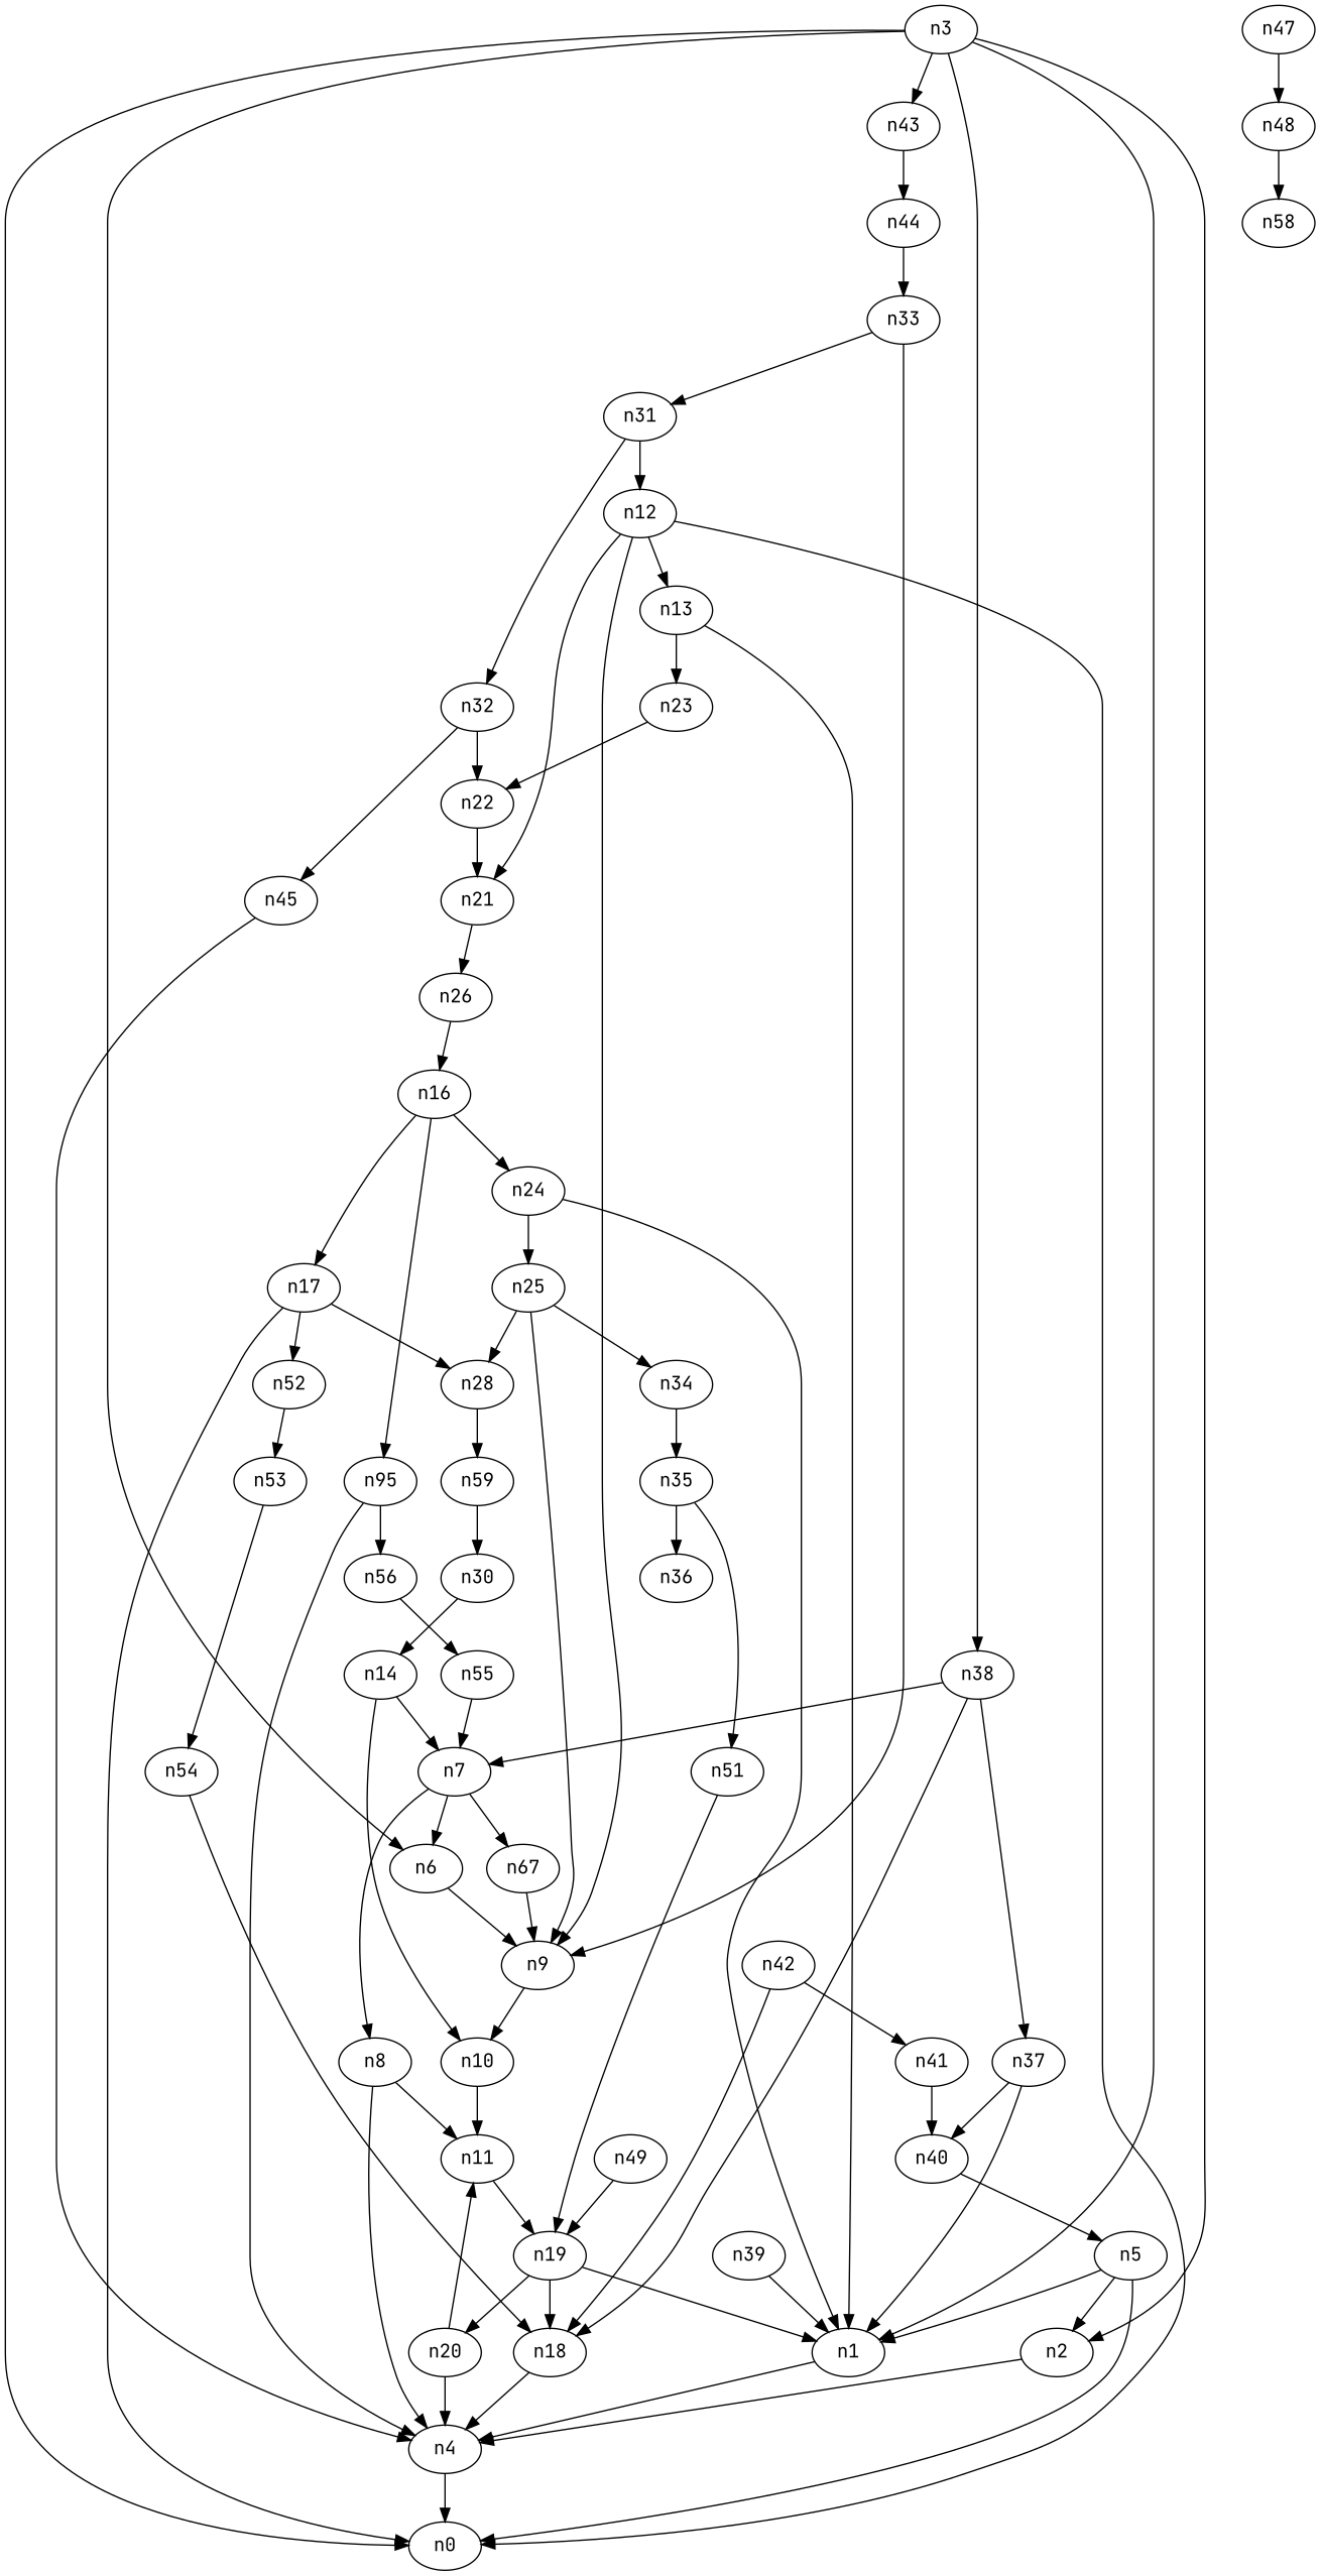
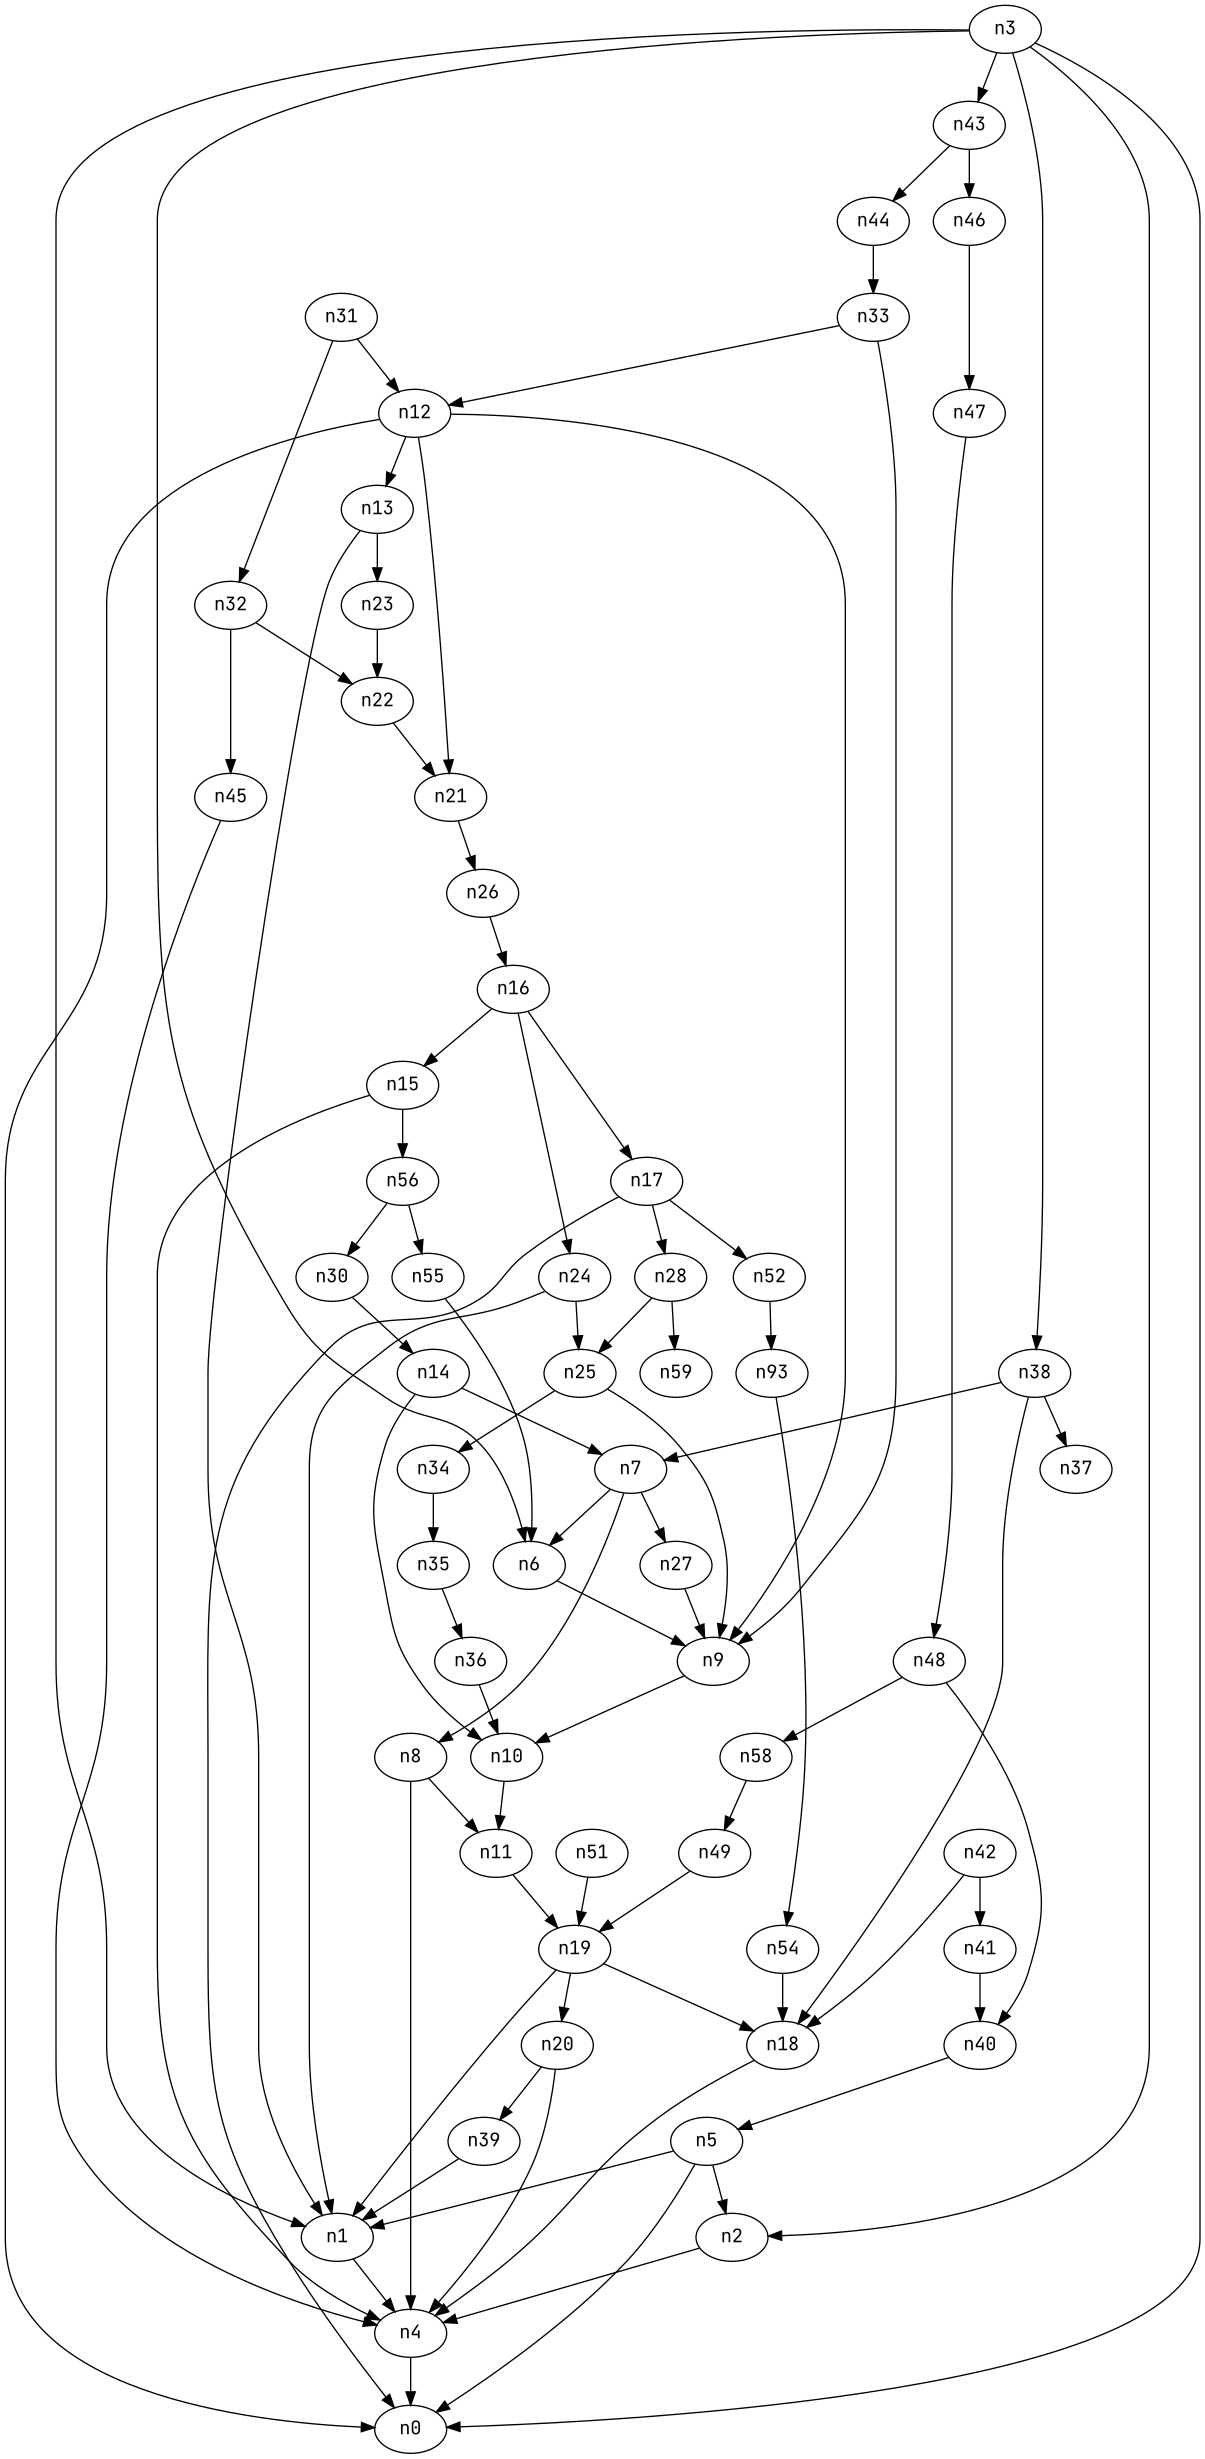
  digraph {
    fontname="JetBrains Mono"
    node [fontname="JetBrains Mono"]
    edge [fontname="JetBrains Mono"]
    n1
    n4
    n0
    n2
    n3
    n6
    n38
    n43
    n9
    n7
    n18
    n37
    n44
+   n46
    n10
    n8
-   n27 [label=n67]
+   n27
    n33
    n47
    n5
    n11
    n19
    n20
    n39
    n12
    n13
    n21
    n23
    n26
    n22
    n16
    n14
-   n15 [label=n95]
+   n15
    n56
    n55
    n17
    n24
    n28
    n52
    n25
    n29 [label=n59]
-   n53
+   n53 [label=n93]
    n34
    n30
    n54
    n42
    n41
    n40
    n35
    n36
    n51
    n31
    n32
    n45
    n48
    n50 [label=n58]
    n49
    n1 -> n4
    n4 -> n0
    n2 -> n4
    n3 -> n1
    n3 -> n0
    n3 -> n2
    n3 -> n6
    n3 -> n38
    n3 -> n43
    n6 -> n9
    n38 -> n7
    n38 -> n18
    n38 -> n37
    n43 -> n44
+   n43 -> n46
    n9 -> n10
    n7 -> n6
    n7 -> n8
    n7 -> n27
    n18 -> n4
-   n37 -> n1
    n44 -> n33
+   n46 -> n47
    n10 -> n11
    n8 -> n4
    n8 -> n11
    n27 -> n9
    n33 -> n9
-   n33 -> n31
+   n33 -> n12
    n47 -> n48
    n5 -> n1
    n5 -> n0
    n5 -> n2
    n11 -> n19
    n19 -> n1
    n19 -> n18
    n19 -> n20
    n20 -> n4
-   n20 -> n11
+   n20 -> n39
    n39 -> n1
    n12 -> n0
    n12 -> n9
    n12 -> n13
    n12 -> n21
    n13 -> n1
    n13 -> n23
    n21 -> n26
    n23 -> n22
    n26 -> n16
    n22 -> n21
    n16 -> n15
    n16 -> n17
    n16 -> n24
    n14 -> n7
    n14 -> n10
    n15 -> n4
    n15 -> n56
    n56 -> n55
-   n55 -> n7
+   n55 -> n6
    n17 -> n0
    n17 -> n28
    n17 -> n52
    n24 -> n1
    n24 -> n25
    n28 -> n29
    n52 -> n53
    n25 -> n9
-   n25 -> n28
+   n28 -> n25
    n25 -> n34
-   n29 -> n30
+   n56 -> n30
    n53 -> n54
    n34 -> n35
    n30 -> n14
    n54 -> n18
    n42 -> n18
    n42 -> n41
    n41 -> n40
    n40 -> n5
    n35 -> n36
-   n35 -> n51
+   n36 -> n10
    n51 -> n19
    n31 -> n12
    n31 -> n32
    n32 -> n22
    n32 -> n45
    n45 -> n4
-   n37 -> n40
+   n48 -> n40
    n48 -> n50
+   n50 -> n49
    n49 -> n19
  }
